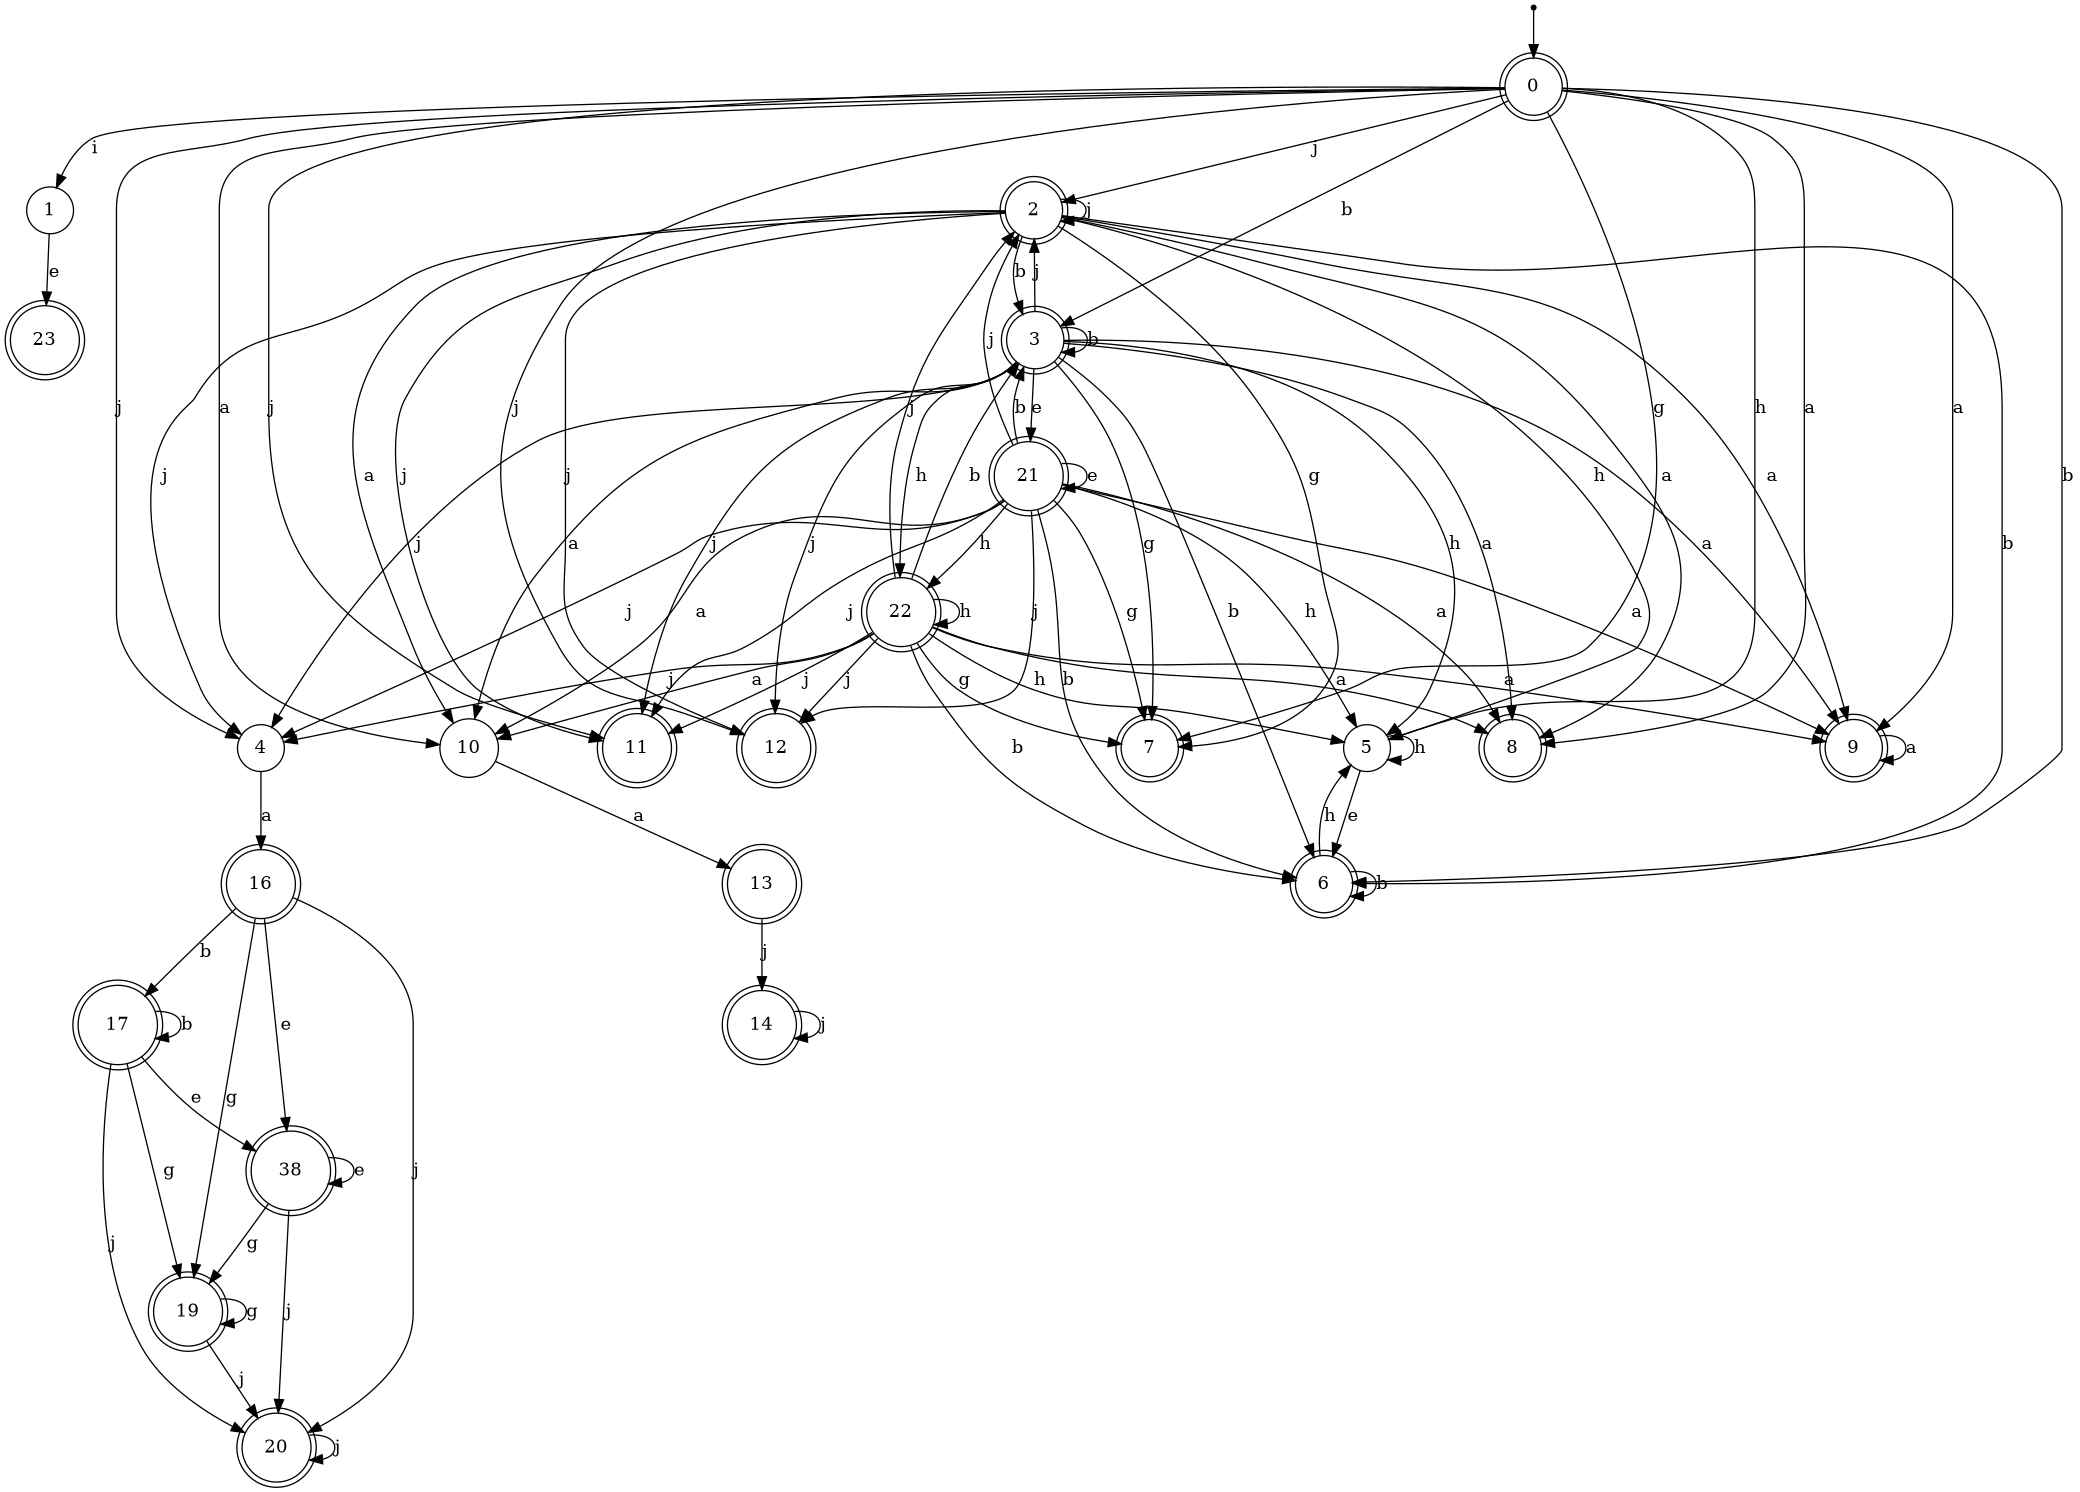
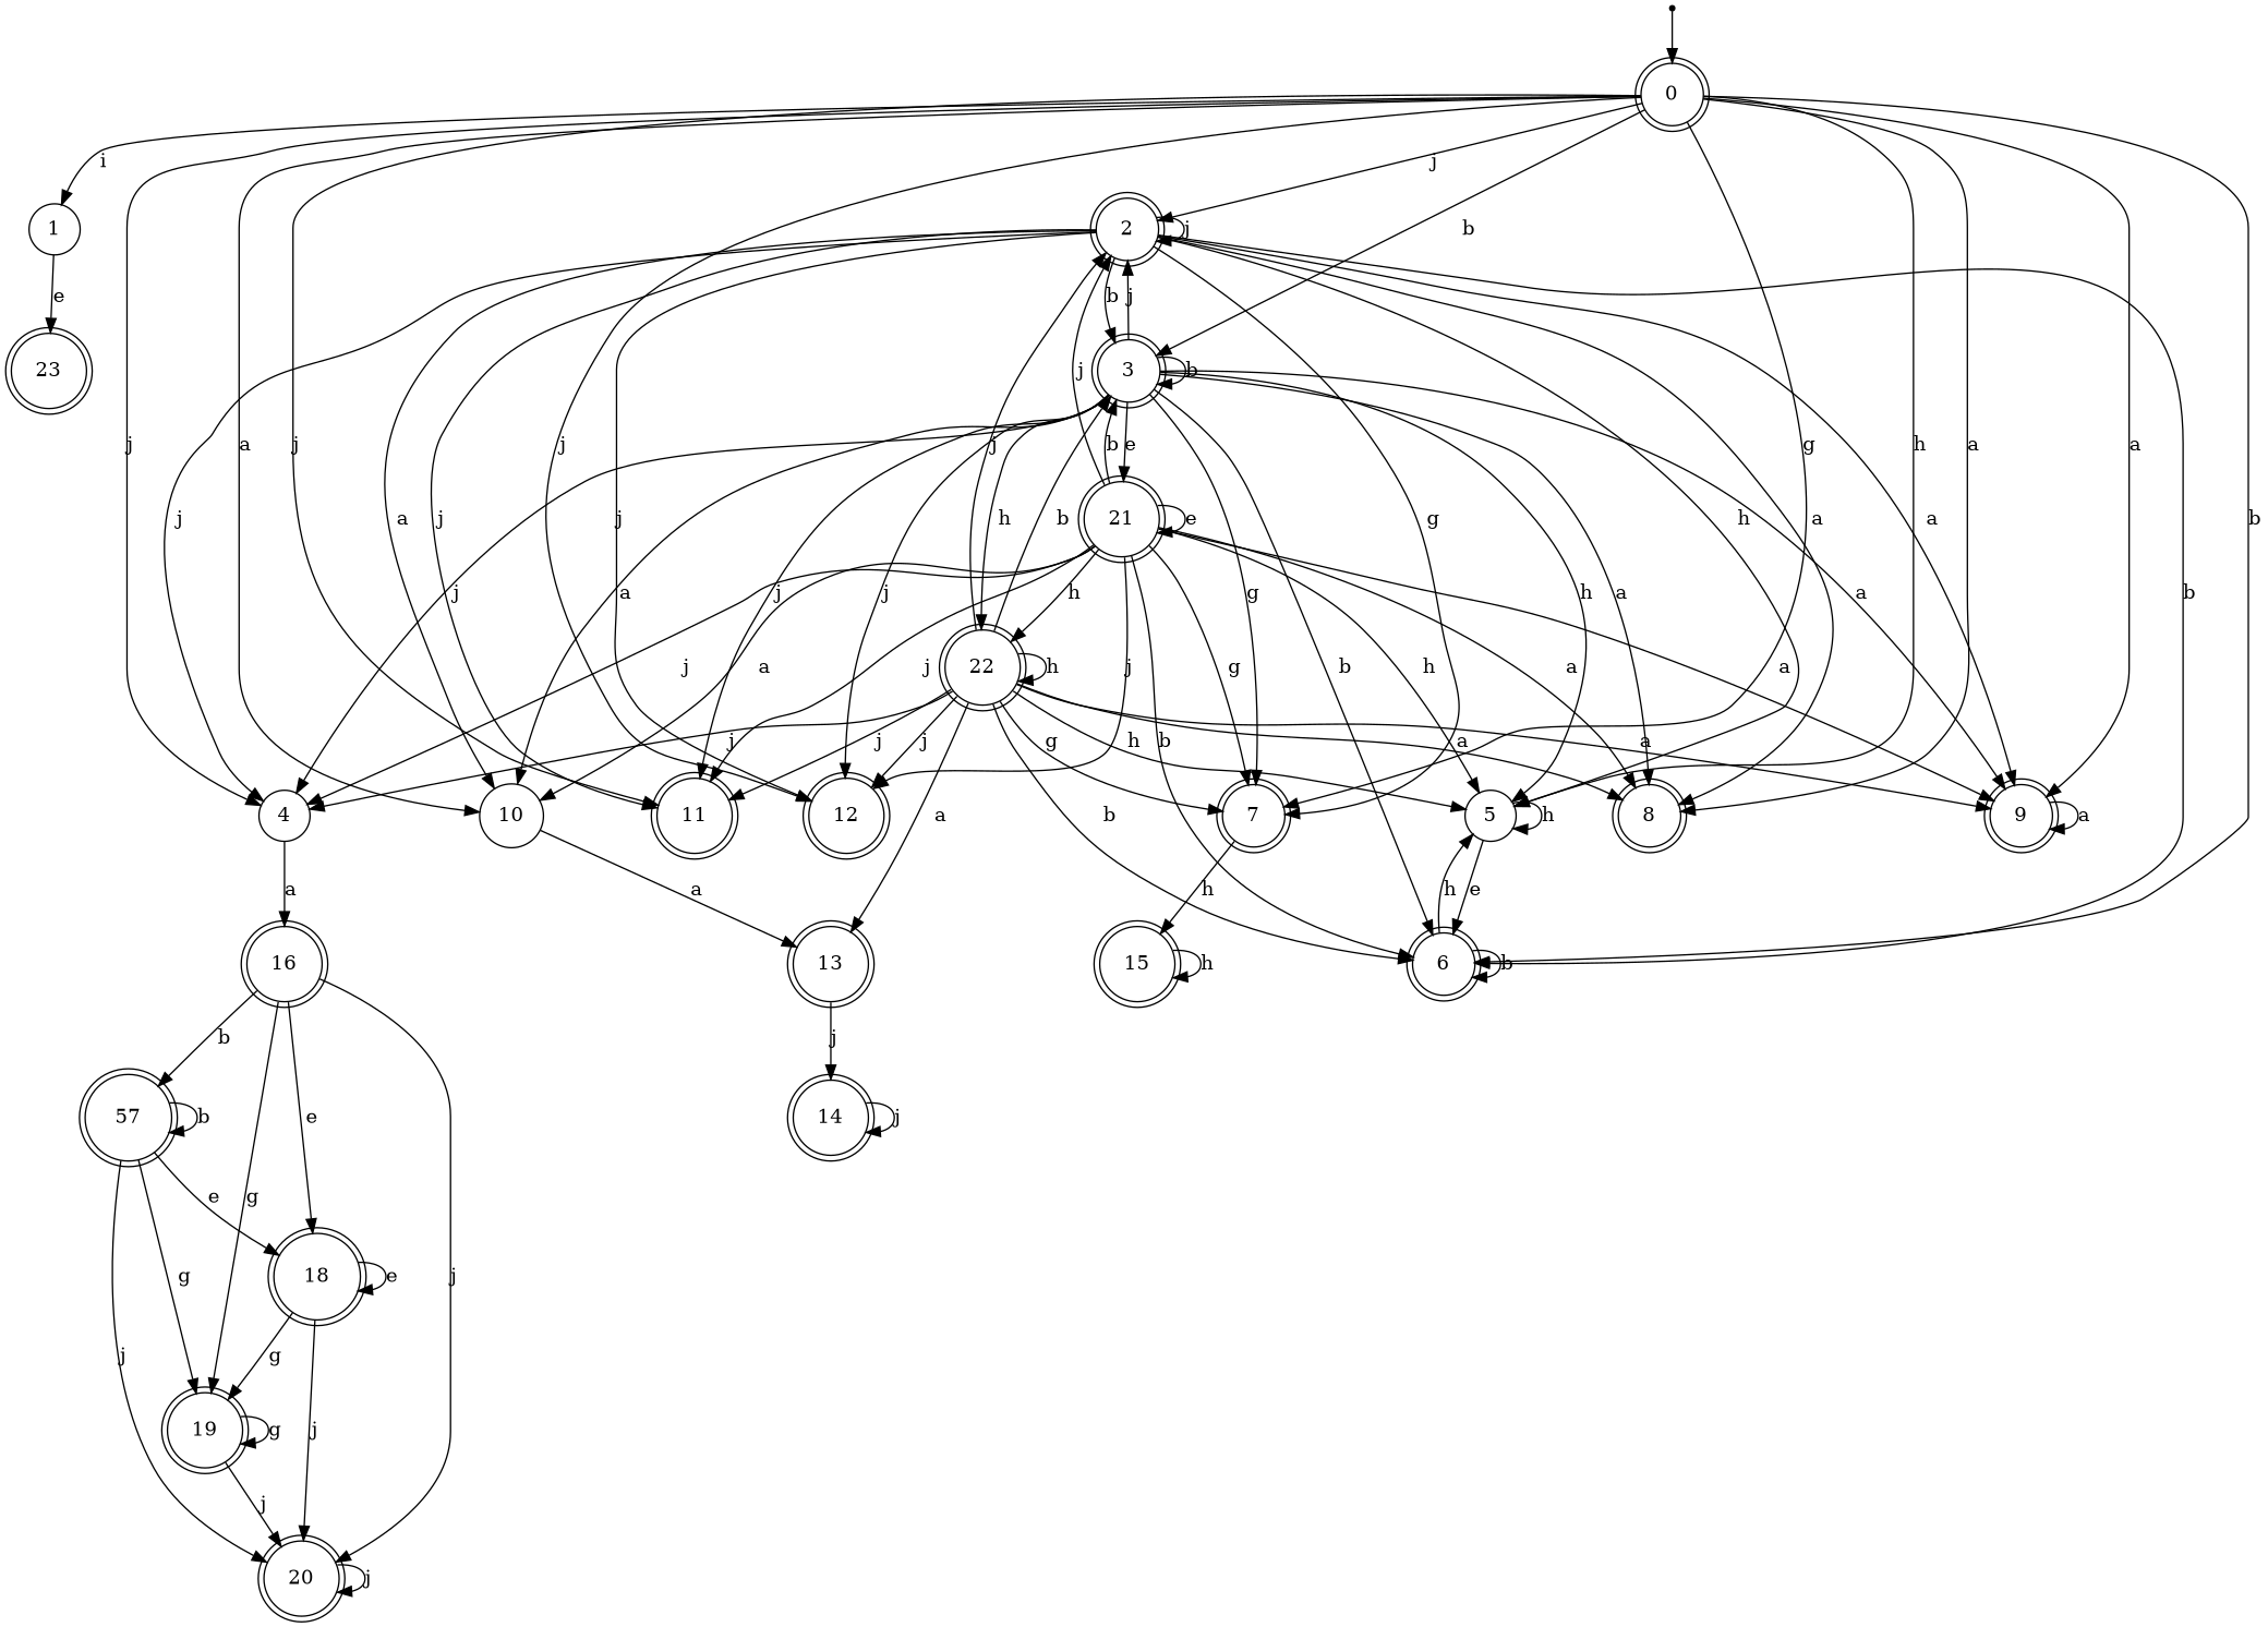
  digraph {
    rankdir=TB
    node [shape=doublecircle]
    dummy0 [shape=point]
    0
    1 [shape=circle]
    2
    3
    4 [shape=circle]
    5 [shape=circle]
    6
    7
    8
    9
    10 [shape=circle]
    11
    12
    23
    21
    22
    16
+   15
    13
-   17
-   18 [label=38]
+   17 [label=57]
+   18
    19
    20
    14
    dummy0 -> 0
    0 -> 1 [label=i]
    0 -> 2 [label=j]
    0 -> 3 [label=b]
    0 -> 4 [label=j]
    0 -> 5 [label=h]
    0 -> 6 [label=b]
    0 -> 7 [label=g]
    0 -> 8 [label=a]
    0 -> 9 [label=a]
    0 -> 10 [label=a]
    0 -> 11 [label=j]
    0 -> 12 [label=j]
    1 -> 23 [label=e]
    2 -> 2 [label=j]
    2 -> 3 [label=b]
    2 -> 4 [label=j]
    2 -> 5 [label=h]
    2 -> 6 [label=b]
    2 -> 7 [label=g]
    2 -> 8 [label=a]
    2 -> 9 [label=a]
    2 -> 10 [label=a]
    2 -> 11 [label=j]
    2 -> 12 [label=j]
    3 -> 2 [label=j]
    3 -> 3 [label=b]
    3 -> 4 [label=j]
    3 -> 5 [label=h]
    3 -> 6 [label=b]
    3 -> 7 [label=g]
    3 -> 8 [label=a]
    3 -> 9 [label=a]
    3 -> 10 [label=a]
    3 -> 11 [label=j]
    3 -> 12 [label=j]
    3 -> 21 [label=e]
    3 -> 22 [label=h]
    4 -> 16 [label=a]
    5 -> 5 [label=h]
    5 -> 6 [label=e]
    6 -> 5 [label=h]
    6 -> 6 [label=b]
+   7 -> 15 [label=h]
    9 -> 9 [label=a]
    10 -> 13 [label=a]
    21 -> 2 [label=j]
    21 -> 3 [label=b]
    21 -> 4 [label=j]
    21 -> 5 [label=h]
    21 -> 6 [label=b]
    21 -> 7 [label=g]
    21 -> 8 [label=a]
    21 -> 9 [label=a]
    21 -> 10 [label=a]
    21 -> 11 [label=j]
    21 -> 12 [label=j]
    21 -> 21 [label=e]
    21 -> 22 [label=h]
    22 -> 2 [label=j]
    22 -> 3 [label=b]
    22 -> 4 [label=j]
    22 -> 5 [label=h]
    22 -> 6 [label=b]
    22 -> 7 [label=g]
    22 -> 8 [label=a]
    22 -> 9 [label=a]
-   22 -> 10 [label=a]
+   22 -> 13 [label=a]
    22 -> 11 [label=j]
    22 -> 12 [label=j]
    22 -> 22 [label=h]
    16 -> 17 [label=b]
    16 -> 18 [label=e]
    16 -> 19 [label=g]
    16 -> 20 [label=j]
+   15 -> 15 [label=h]
    13 -> 14 [label=j]
    17 -> 17 [label=b]
    17 -> 18 [label=e]
    17 -> 19 [label=g]
    17 -> 20 [label=j]
    18 -> 18 [label=e]
    18 -> 19 [label=g]
    18 -> 20 [label=j]
    19 -> 19 [label=g]
    19 -> 20 [label=j]
    20 -> 20 [label=j]
    14 -> 14 [label=j]
  }
